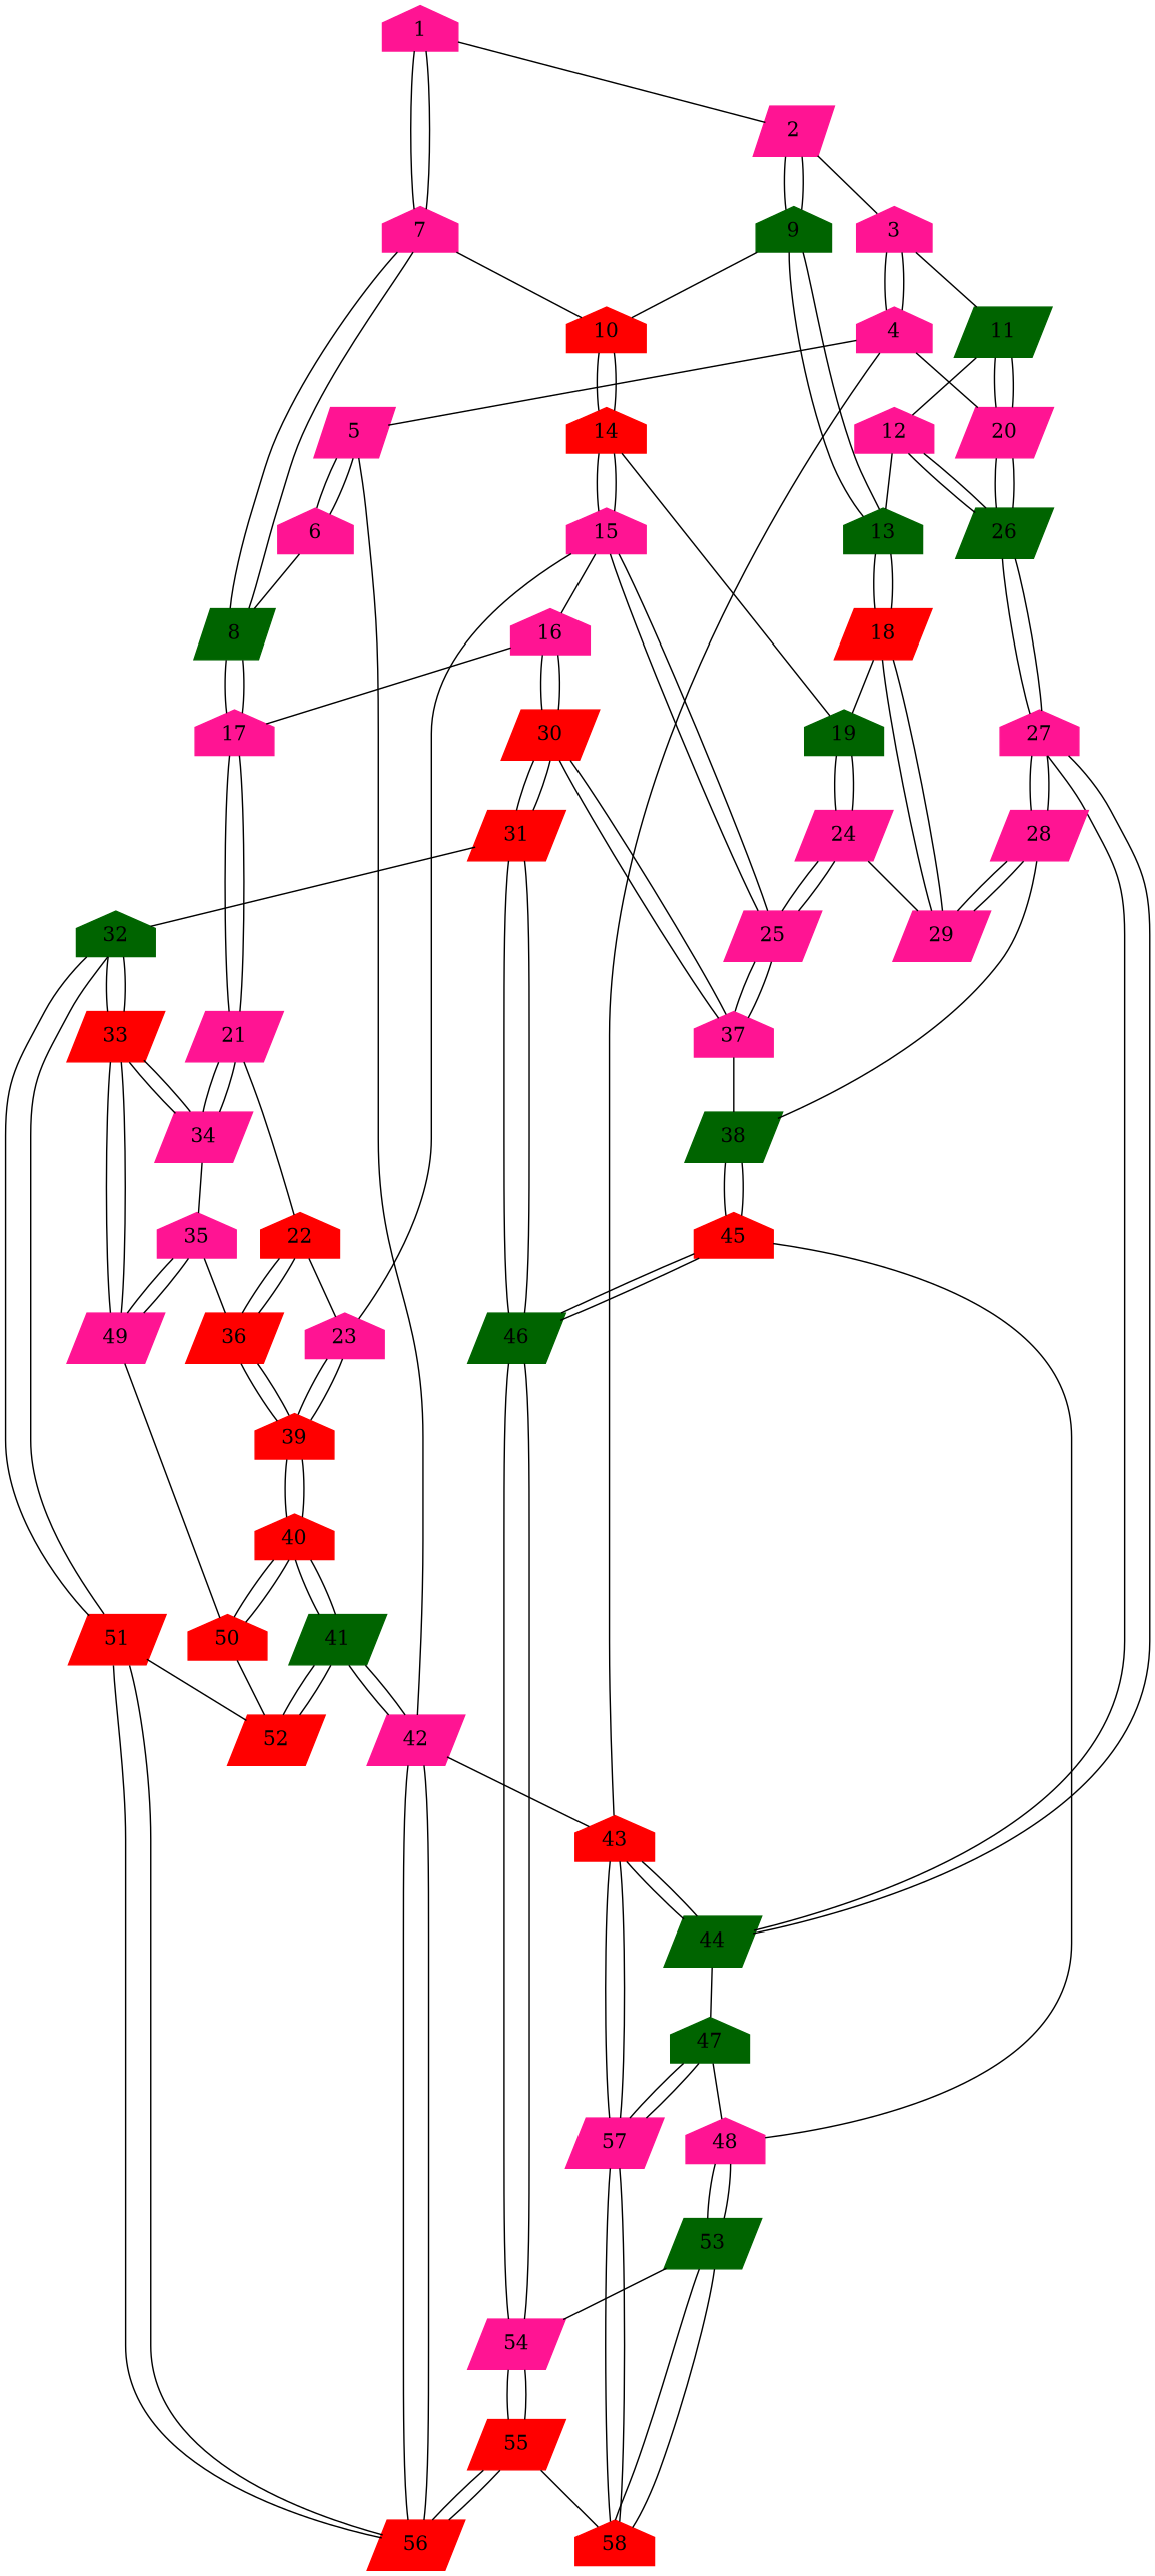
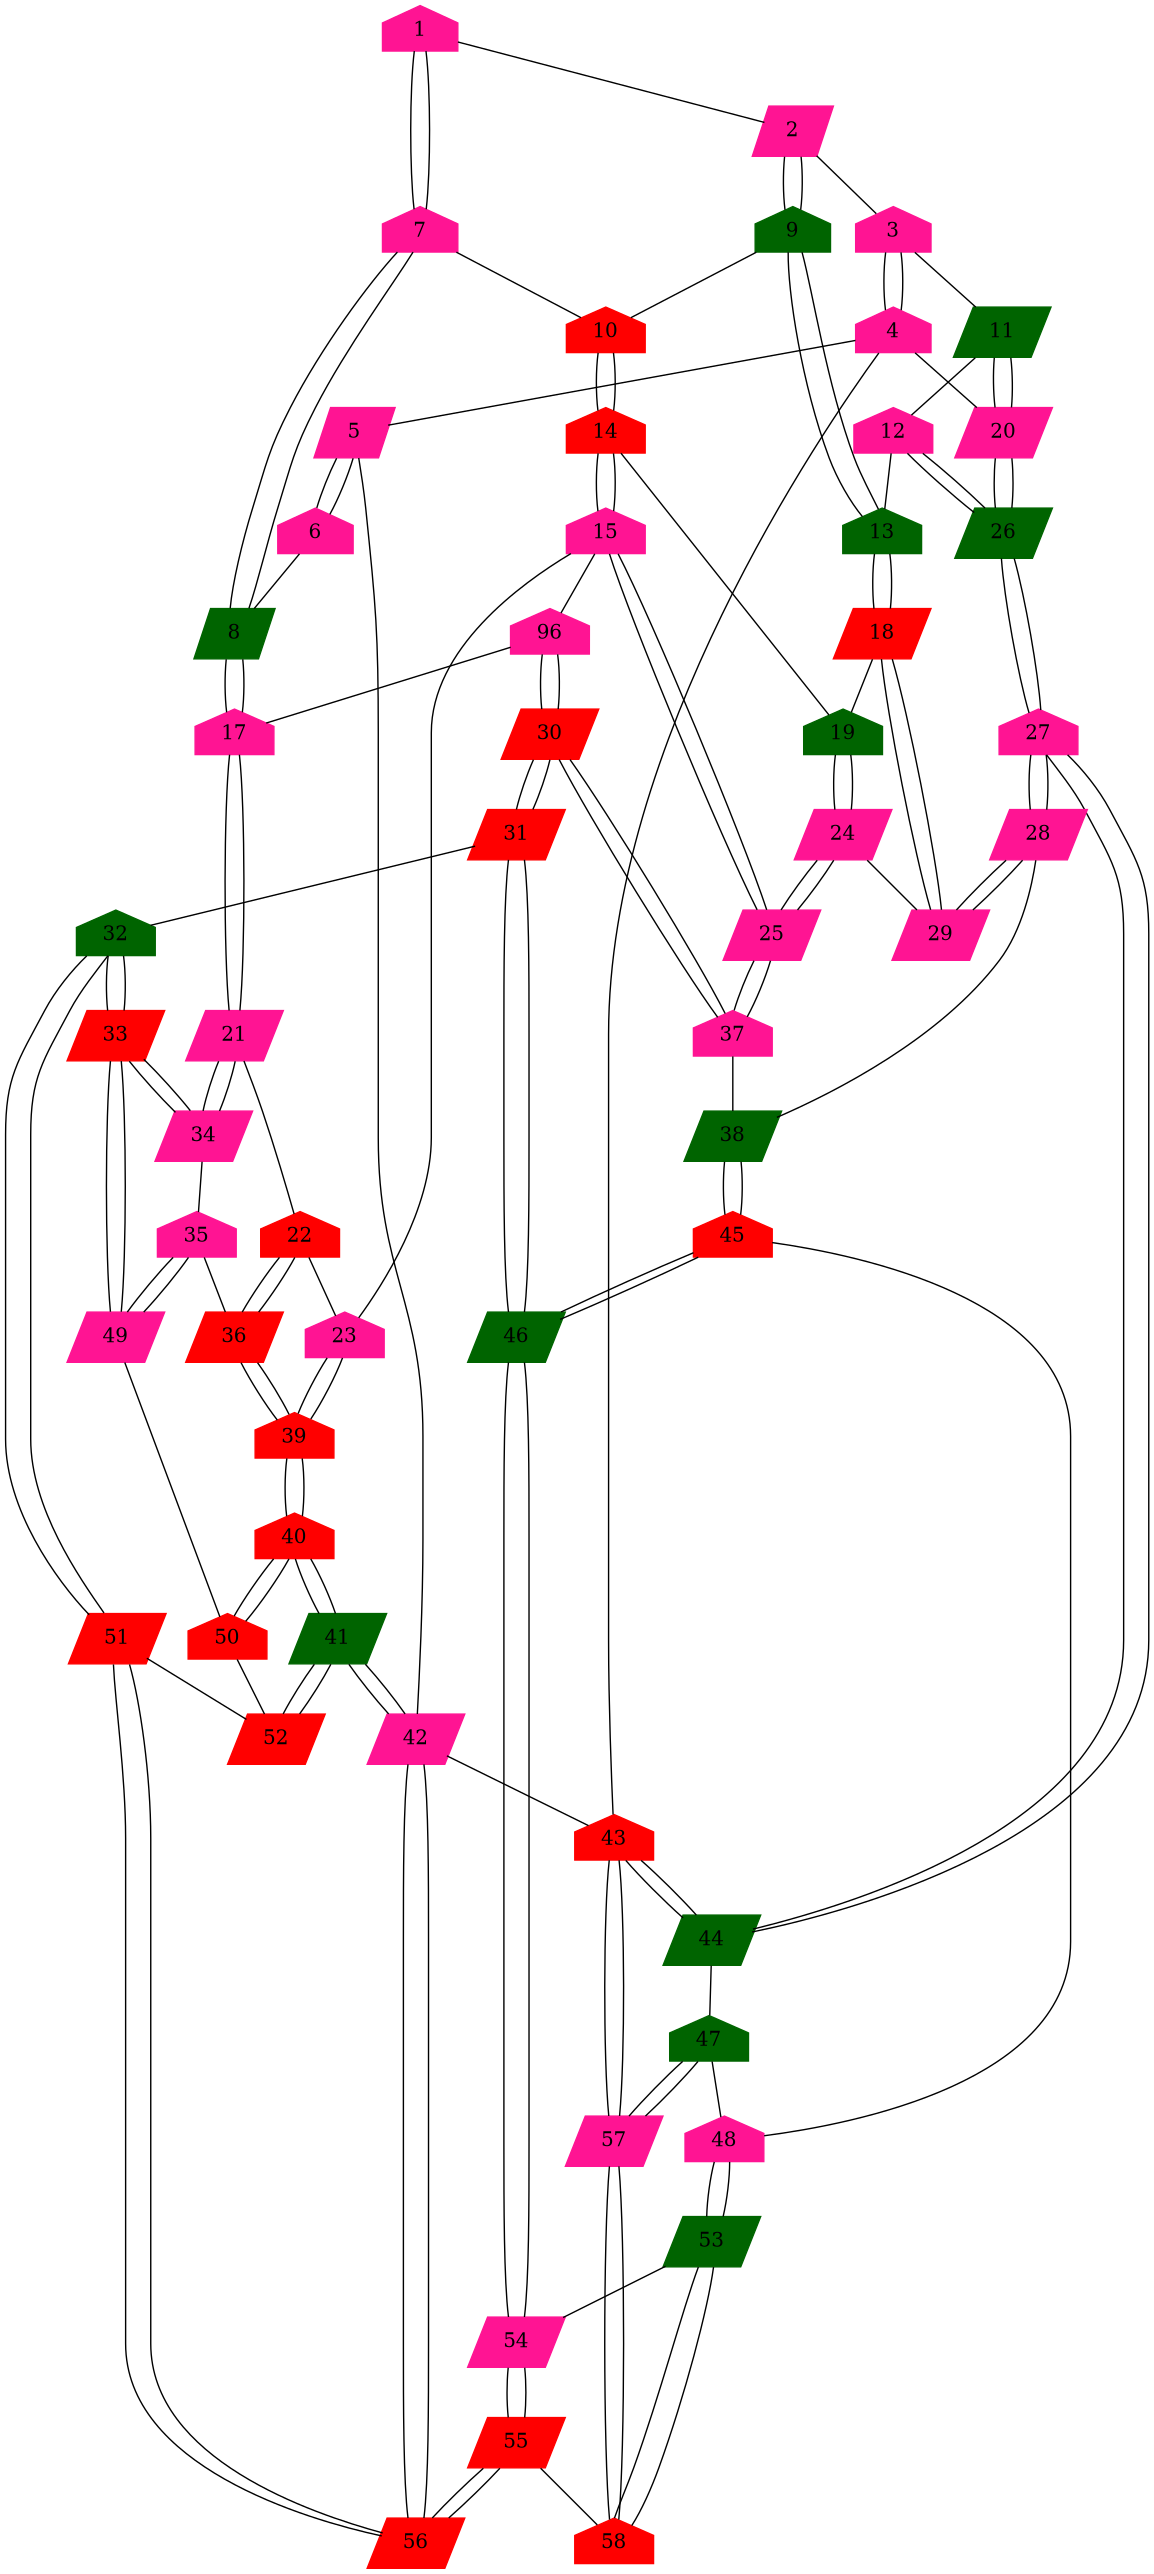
  graph {
    node [color=deeppink shape=parallelogram style=filled]
    1 [shape=house]
    2
    7 [shape=house]
    3 [shape=house]
    9 [color=darkgreen shape=house]
    8 [color=darkgreen]
    10 [color=red shape=house]
    4 [shape=house]
    11 [color=darkgreen]
    13 [color=darkgreen shape=house]
    5
    20
    43 [color=red shape=house]
    12 [shape=house]
    6 [shape=house]
    42
    26 [color=darkgreen]
    44 [color=darkgreen]
    57
    23 [shape=house]
    39 [color=red shape=house]
    56 [color=red]
    17 [shape=house]
    14 [color=red shape=house]
    21
    18 [color=red]
    15 [shape=house]
    19 [color=darkgreen shape=house]
    27 [shape=house]
    29
-   16 [shape=house]
+   16 [shape=house label=96]
    25
    24
    30 [color=red]
    37 [shape=house]
    31 [color=red]
    22 [color=red shape=house]
    34
    36 [color=red]
    35 [shape=house]
    40 [color=red shape=house]
    38 [color=darkgreen]
    28
    47 [color=darkgreen shape=house]
    45 [color=red shape=house]
    32 [color=darkgreen shape=house]
    46 [color=darkgreen]
    33 [color=red]
    51 [color=red]
    54
    49
    52 [color=red]
    50 [color=red shape=house]
    48 [shape=house]
    41 [color=darkgreen]
    58 [color=red shape=house]
    53 [color=darkgreen]
    55 [color=red]
    1 -- 2
    1 -- 7
    1 -- 7
    2 -- 3
    2 -- 9
    2 -- 9
    7 -- 8
    7 -- 8
    7 -- 10
    3 -- 4
    3 -- 4
    3 -- 11
    9 -- 10
    9 -- 13
    9 -- 13
    8 -- 17
    8 -- 17
    10 -- 14
    10 -- 14
    4 -- 5
    4 -- 20
    4 -- 43
    11 -- 20
    11 -- 20
    11 -- 12
    13 -- 18
    13 -- 18
    5 -- 6
    5 -- 6
    5 -- 42
    20 -- 26
    20 -- 26
    43 -- 44
    43 -- 44
    43 -- 57
    43 -- 57
    12 -- 13
    12 -- 26
    12 -- 26
    6 -- 8
    42 -- 43
    42 -- 56
    42 -- 56
    26 -- 27
    26 -- 27
    44 -- 47
    57 -- 58
    57 -- 58
    23 -- 39
    23 -- 39
    39 -- 40
    39 -- 40
    17 -- 21
    17 -- 21
    14 -- 15
    14 -- 15
    14 -- 19
    21 -- 22
    21 -- 34
    21 -- 34
    18 -- 19
    18 -- 29
    18 -- 29
    15 -- 23
    15 -- 16
    15 -- 25
    15 -- 25
    19 -- 24
    19 -- 24
    27 -- 44
    27 -- 44
    27 -- 28
    27 -- 28
    16 -- 17
    16 -- 30
    16 -- 30
    25 -- 37
    25 -- 37
    24 -- 29
    24 -- 25
    24 -- 25
    30 -- 37
    30 -- 37
    30 -- 31
    30 -- 31
    37 -- 38
    31 -- 32
    31 -- 46
    31 -- 46
    22 -- 23
    22 -- 36
    22 -- 36
    34 -- 35
    36 -- 39
    36 -- 39
    35 -- 36
    35 -- 49
    35 -- 49
    40 -- 50
    40 -- 50
    40 -- 41
    40 -- 41
    38 -- 45
    38 -- 45
    28 -- 29
    28 -- 29
    28 -- 38
    47 -- 57
    47 -- 57
    47 -- 48
    45 -- 46
    45 -- 46
    45 -- 48
    32 -- 33
    32 -- 33
    32 -- 51
    32 -- 51
    46 -- 54
    46 -- 54
    33 -- 34
    33 -- 34
    33 -- 49
    33 -- 49
    51 -- 56
    51 -- 56
    51 -- 52
    54 -- 55
    54 -- 55
    49 -- 50
    50 -- 52
    48 -- 53
    48 -- 53
    41 -- 42
    41 -- 42
    41 -- 52
    41 -- 52
    53 -- 54
    53 -- 58
    53 -- 58
    55 -- 56
    55 -- 56
    55 -- 58
  }
